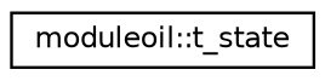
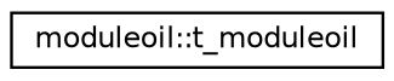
  digraph {
    rankdir=LR
-   n1 [color=black fillcolor=white fontname=Helvetica fontsize=10 height=0.2 label="moduleoil::t_state" shape=record style=filled width=0.4]
+   n1 [color=black fillcolor=white fontname=Helvetica fontsize=10 height=0.2 label="moduleoil::t_moduleoil" shape=record style=filled width=0.4]
  }
